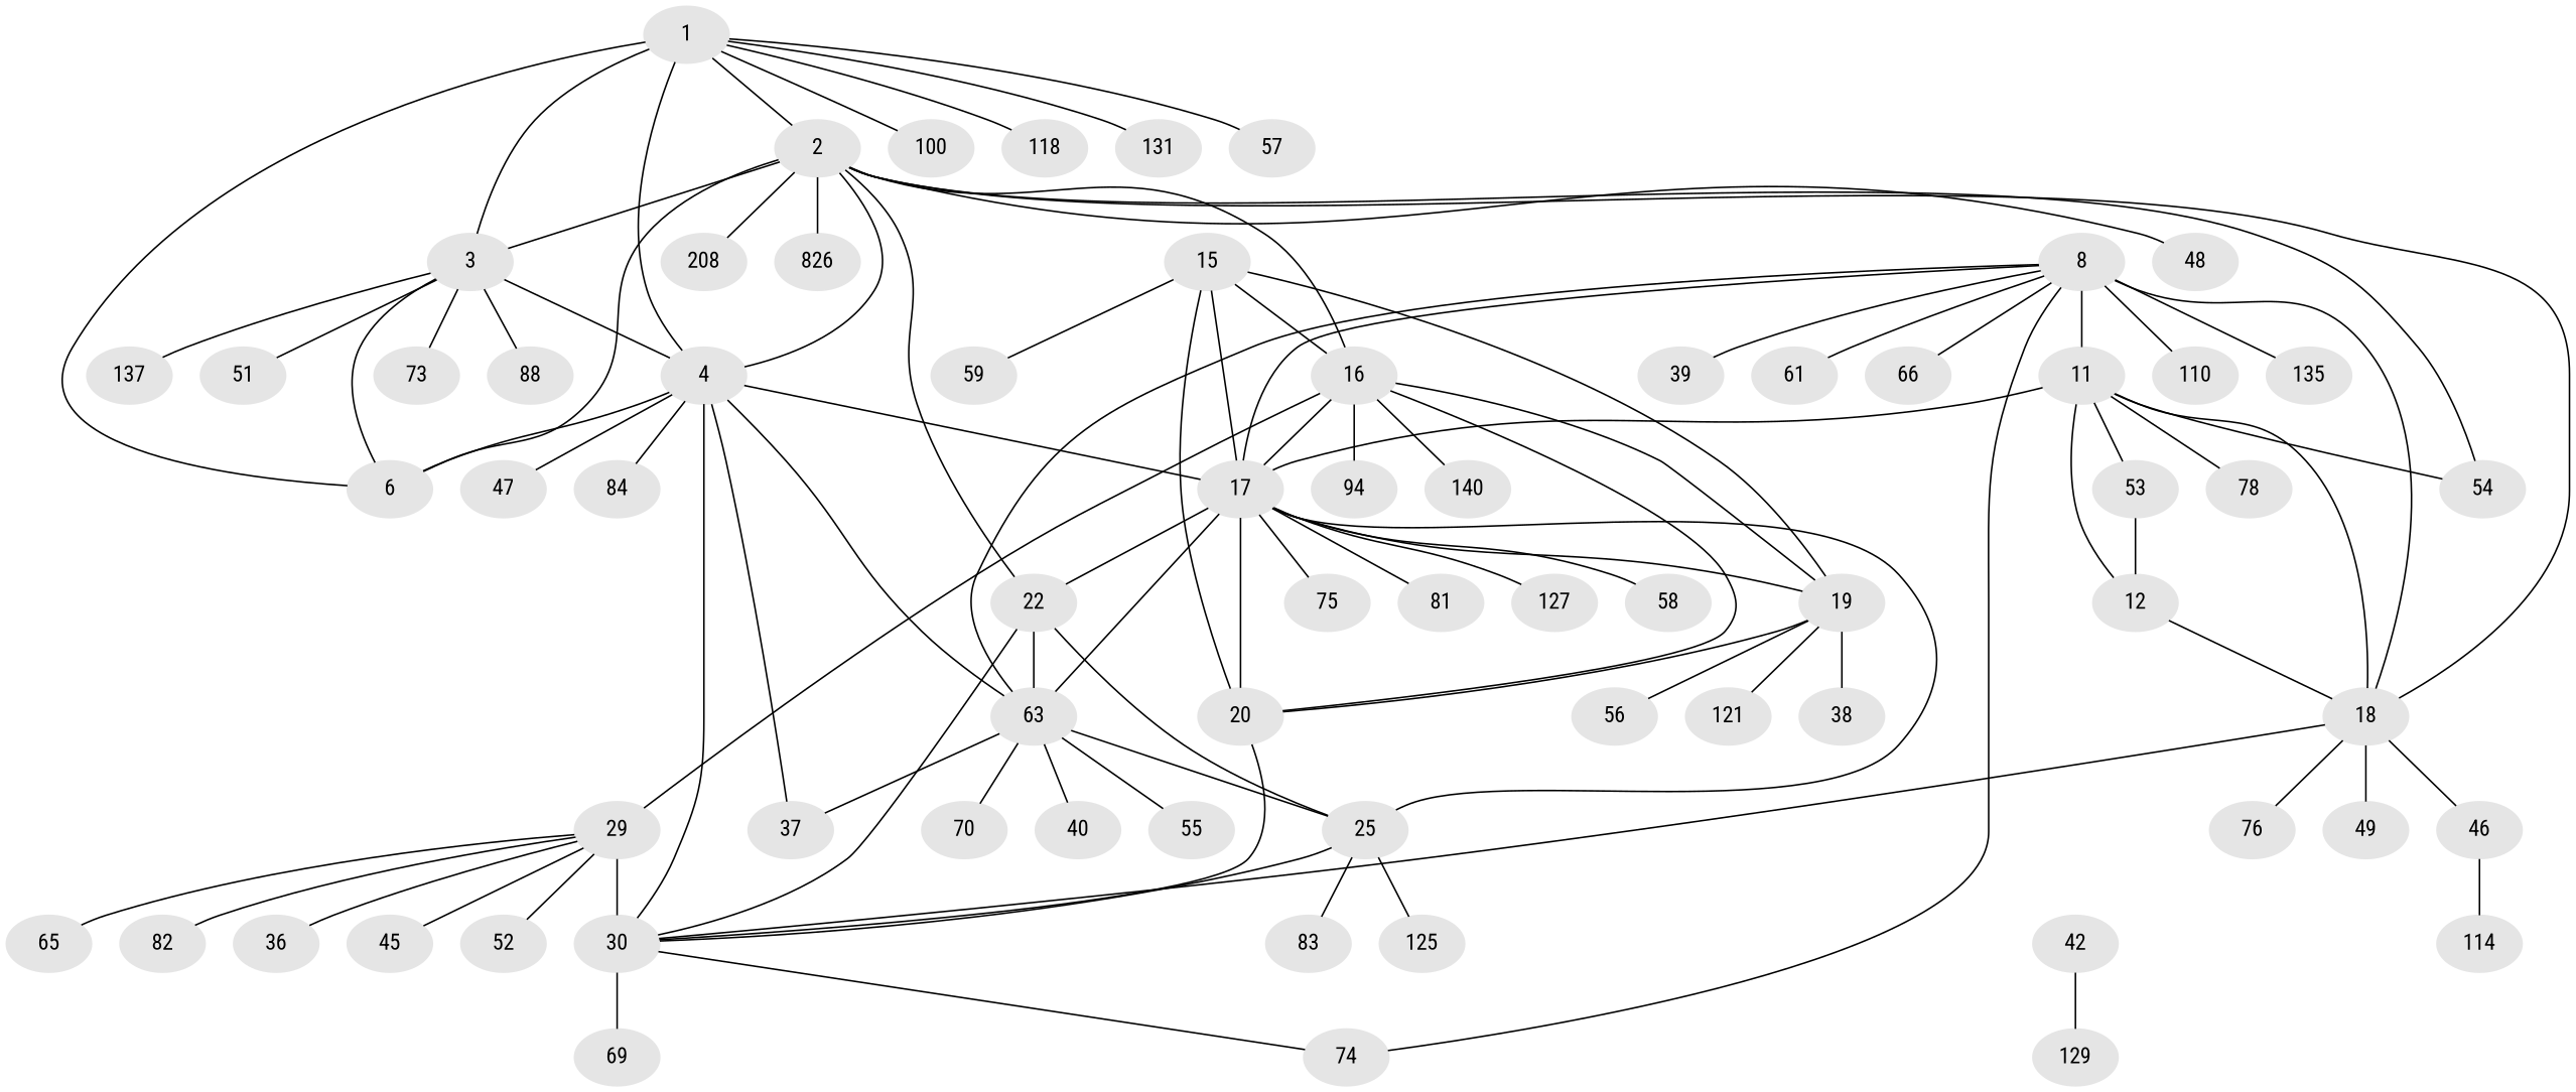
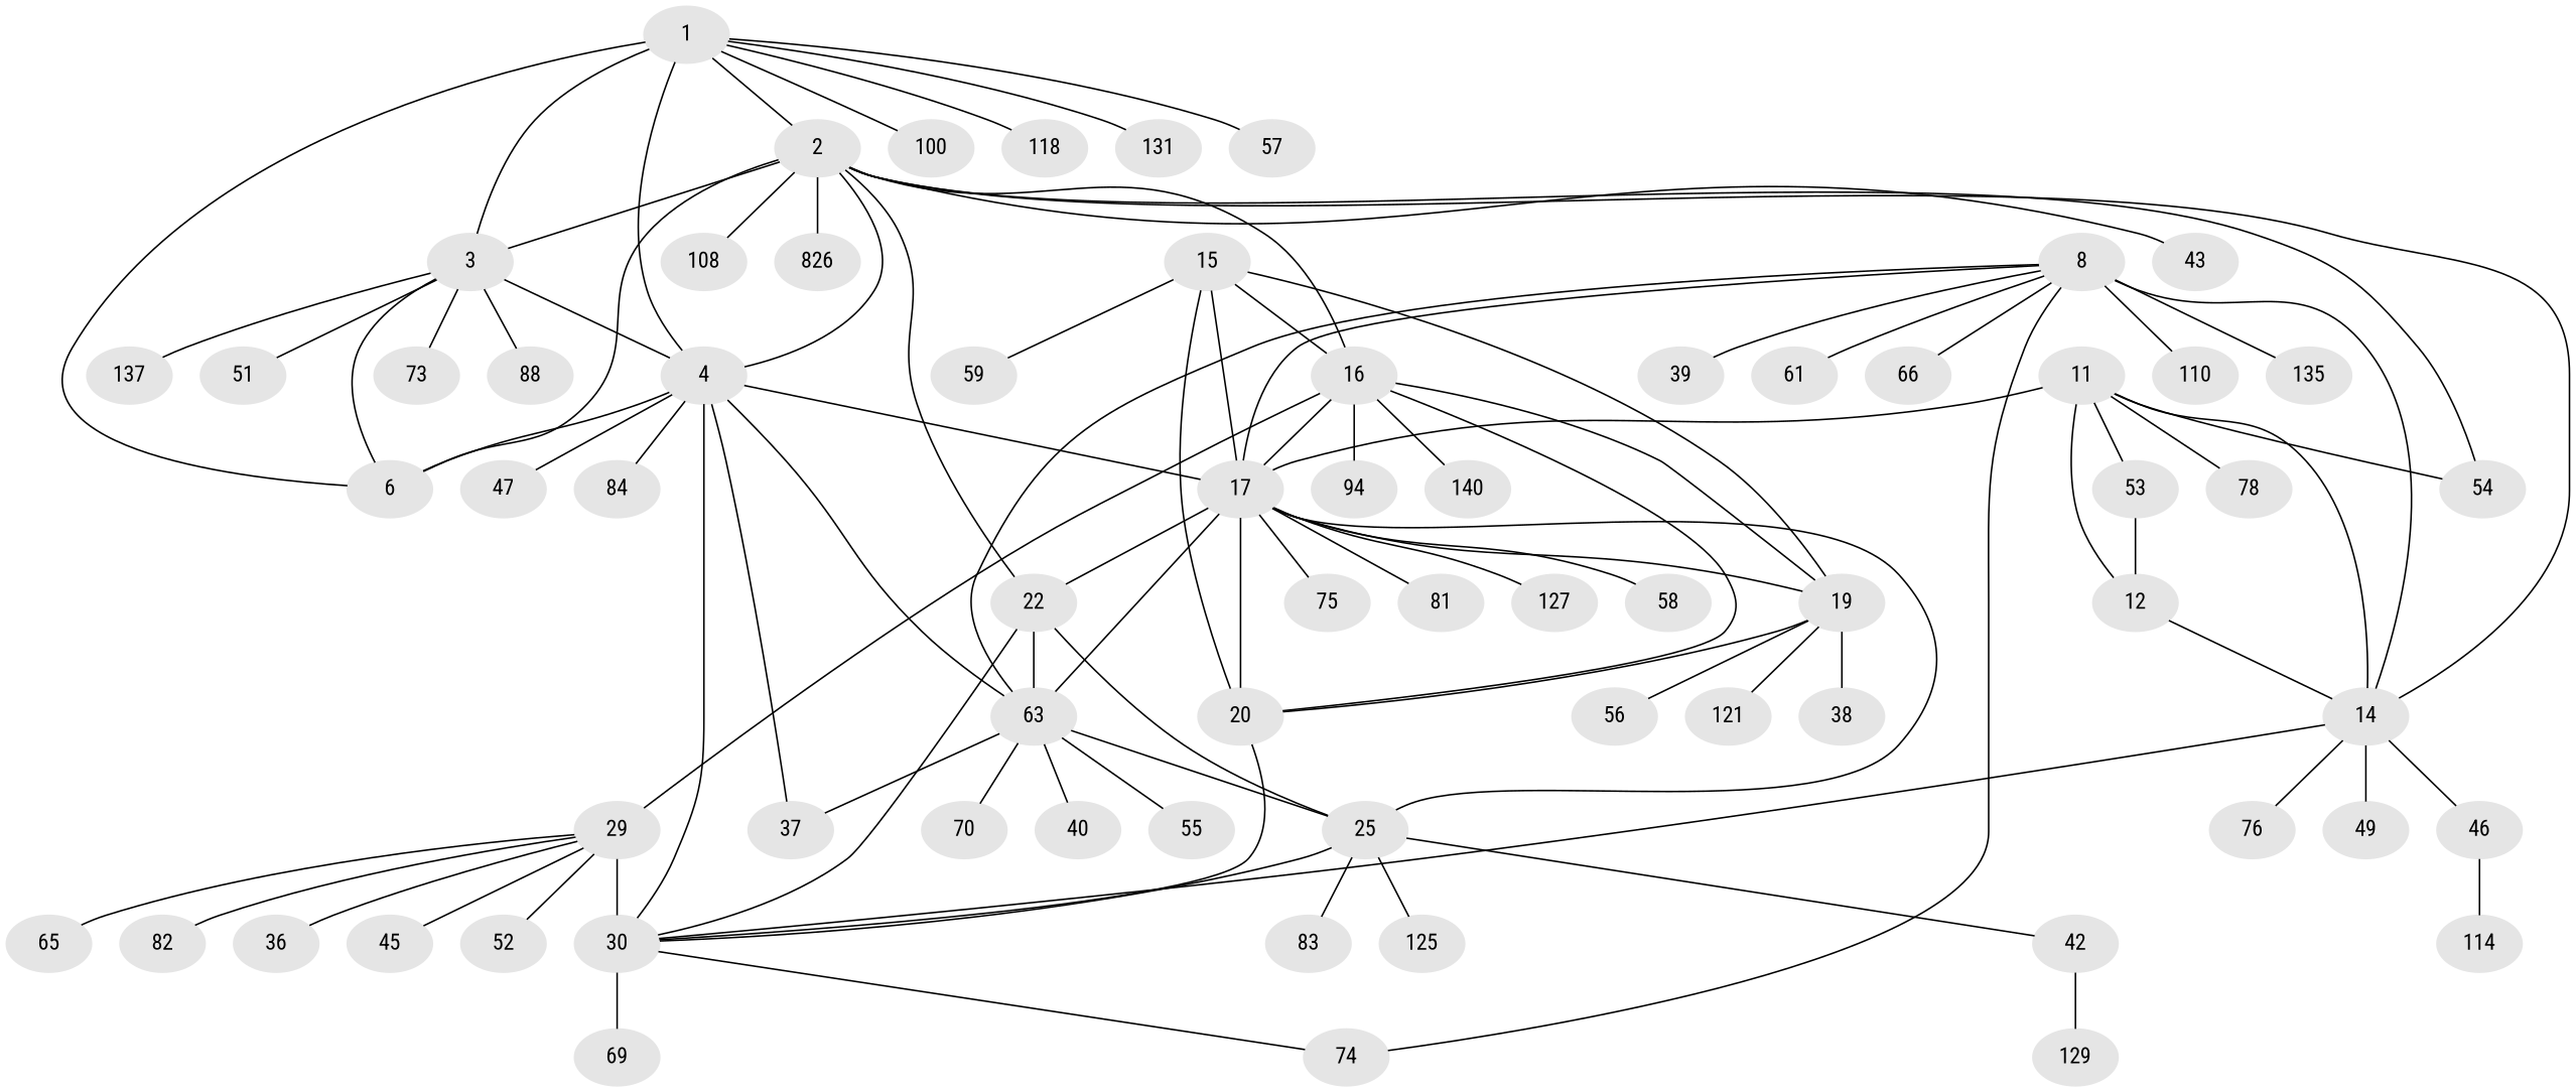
  graph {
    fontname="Roboto Condensed"
    node [color=gray90 fontname="Roboto Condensed" style=filled]
    edge [fontname="Roboto Condensed"]
    1
    2
    3
    4 [super="+91+116+5"]
    6 [super="+95+43"]
    100
    118
    131
    57 [super="+89"]
-   14 [label=18]
+   14
    16
    22 [super="+24+101+112+99+90"]
-   48
+   48 [label=43]
    54 [super="+106"]
-   108 [super="+124" label=208]
+   108 [super="+124"]
    n16 [label=826]
    51
    73
    88
    137
    17 [super="+27+87+103"]
    n22 [label=63 super="+130+120+26"]
    30 [super="+113+138+109+34+31"]
    37
    47 [super="+92"]
    84
    46
    49
    76
    19
    20 [super="+63+21"]
    29 [super="+32+67"]
    94
    140
    25
    58
    75
    81
    127
    40
    55
    70
    74
    69
    8 [super="+9+86"]
    11 [super="+13"]
    39 [super="+96"]
    61
    66
    110 [super="+136"]
    135
    12
    53
    78
    114
    15 [super="+18"]
    59
    38 [super="+102"]
    56
    121
    36
    45
    52
    65
    82
    42
    83
    125
    129
    1 -- 2
    1 -- 3
    1 -- 4 [weight=3]
    1 -- 6
    1 -- 100
    1 -- 118
    1 -- 131
    1 -- 57
    2 -- 3
    2 -- 4 [weight=3]
    2 -- 6
    2 -- 14
    2 -- 16
    2 -- 22
    2 -- 48
    2 -- 54
    2 -- 108
    2 -- n16
    3 -- 4 [weight=3]
    3 -- 6
    3 -- 51
    3 -- 73
    3 -- 88
    3 -- 137
    4 -- 6 [weight=3]
    4 -- 17 [weight=2]
    4 -- n22
    4 -- 30
    4 -- 37
    4 -- 47
    4 -- 84
    14 -- 30
    14 -- 46
    14 -- 49
    14 -- 76
    16 -- 17
    16 -- 19
    16 -- 20 [weight=2]
    16 -- 29
    16 -- 94
    16 -- 140
    22 -- n22 [weight=6]
    22 -- 30
    22 -- 25 [weight=2]
    17 -- 22 [weight=2]
    17 -- n22 [weight=3]
    17 -- 19
    17 -- 20 [weight=3]
    17 -- 25
    17 -- 58
    17 -- 75
    17 -- 81
    17 -- 127
    n22 -- 37
    n22 -- 25 [weight=3]
    n22 -- 40
    n22 -- 55
    n22 -- 70
    30 -- 74
    30 -- 69
    46 -- 114
    19 -- 20 [weight=2]
    19 -- 38
    19 -- 56
    19 -- 121
    20 -- 30
    29 -- 30 [weight=12]
    29 -- 36
    29 -- 45
    29 -- 52
    29 -- 65
    29 -- 82
    25 -- 30
+   25 -- 42
    25 -- 83
    25 -- 125
    8 -- 14 [weight=3]
    8 -- 17
    8 -- n22
    8 -- 74
-   8 -- 11 [weight=6]
    8 -- 39
    8 -- 61
    8 -- 66
    8 -- 110
    8 -- 135
    11 -- 14 [weight=2]
    11 -- 54
    11 -- 17
    11 -- 12 [weight=2]
    11 -- 53
    11 -- 78
    12 -- 14
    53 -- 12 [weight=3]
    15 -- 16 [weight=2]
    15 -- 17 [weight=2]
    15 -- 19 [weight=2]
    15 -- 20 [weight=4]
    15 -- 59
    42 -- 129
  }
